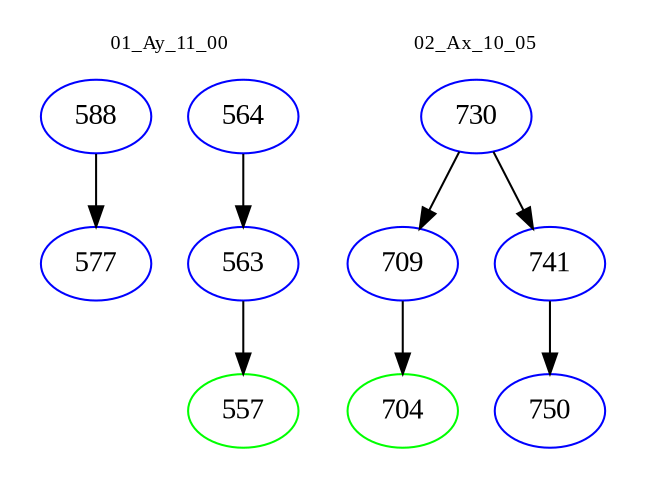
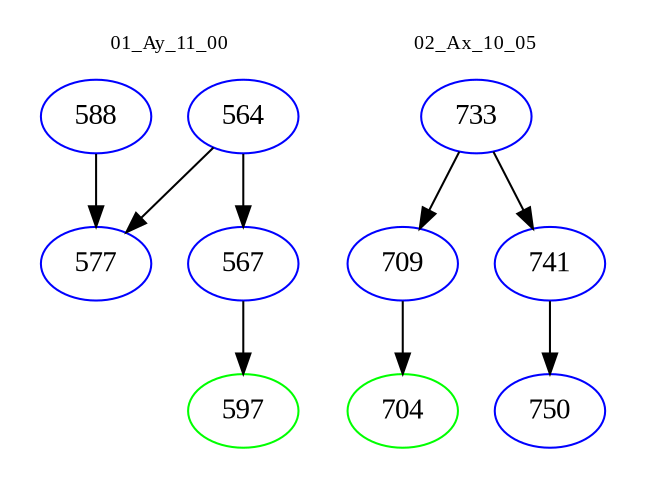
  digraph {
    fontname="Liberation Serif"
    node [color=blue fontname="Liberation Serif"]
    edge [color=black fontname="Liberation Serif"]
    n1 [label=564]
-   n2 [label=563]
+   n2 [label=567]
    n3 [label=577]
-   n4 [color=green label=557]
+   n4 [color=green label=597]
    n5 [label=588]
-   n6 [label=730]
+   n6 [label=733]
    n7 [label=709]
    n8 [label=741]
    n9 [color=green label=704]
    n10 [label=750]
    subgraph cluster_1 {
      color=white
      fontsize=10
      label="01_Ay_11_00"
      n1
      n2
      n3
      n4
      n5
    }
    subgraph cluster_2 {
      color=white
      fontsize=10
      label="02_Ax_10_05"
      n6
      n7
      n8
      n9
      n10
    }
    n1 -> n2
+   n1 -> n3
    n2 -> n4
    n5 -> n3
    n6 -> n7
    n6 -> n8
    n7 -> n9
    n8 -> n10
  }
